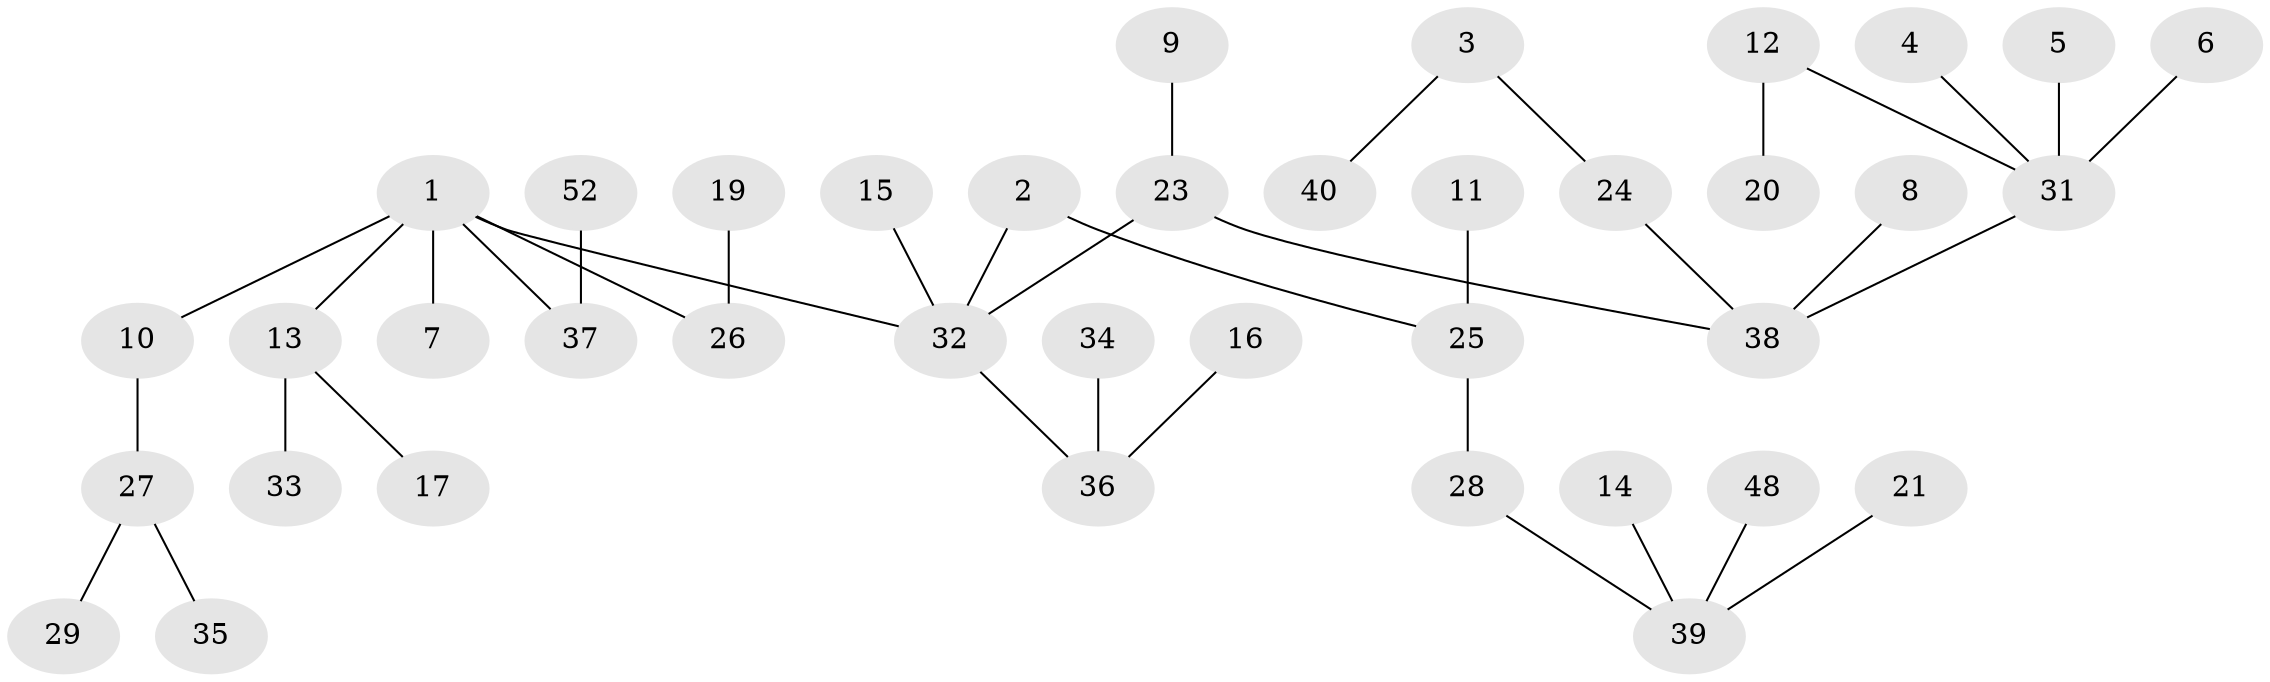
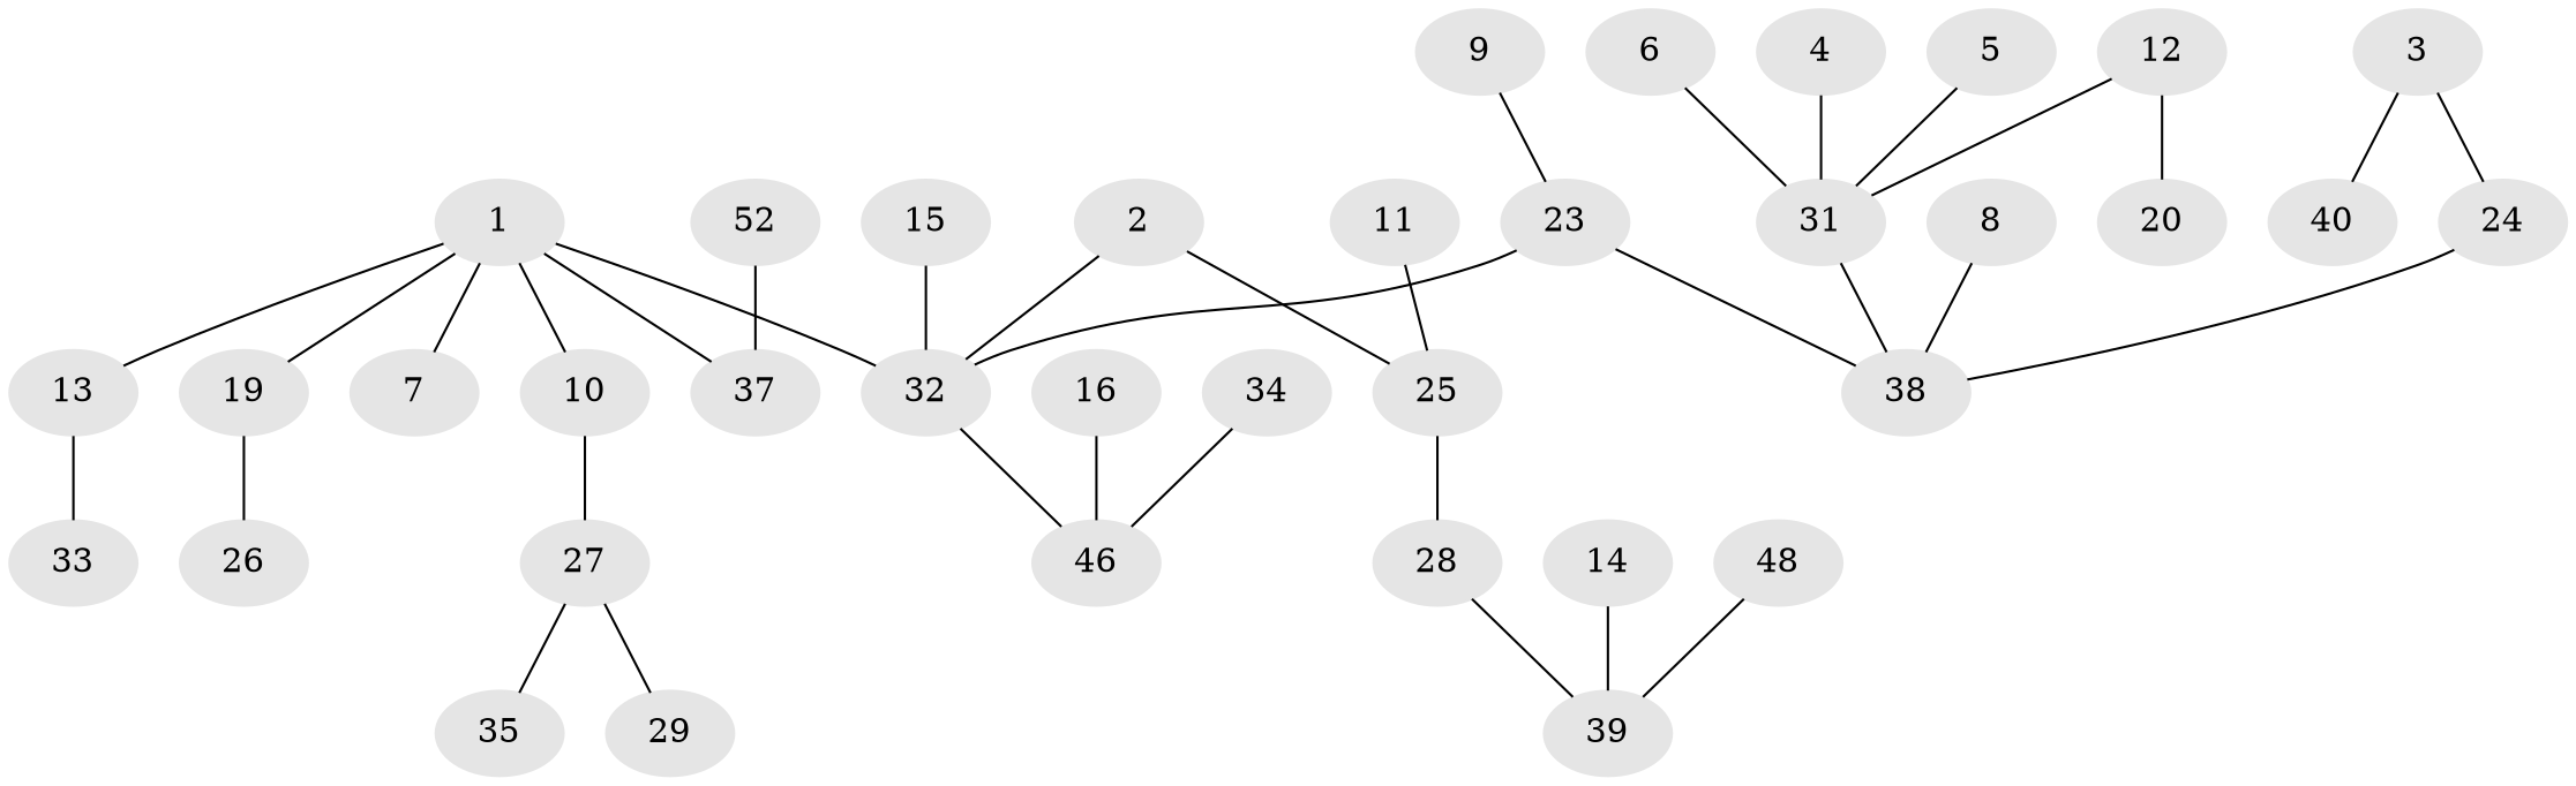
  graph {
    node [color=gray90 style=filled]
    edge [weight=1.0]
    1
    7
    10
    13
    19
    32
    37
    27
-   17
    33
    26
-   36
+   36 [label=46]
    2
    25
    28
    3
    24
    40
    38
    4
    31
    5
    6
    8
    9
    23
    29
    35
    11
    12
    20
    14
    39
    15
    16
    n36 [label=48]
-   21
    n38 [label=52]
    34
    1 -- 7
    1 -- 10
    1 -- 13
-   1 -- 26
+   1 -- 19
    1 -- 32
    1 -- 37
    10 -- 27
-   13 -- 17
    13 -- 33
    19 -- 26
    32 -- 36
    27 -- 29
    27 -- 35
    2 -- 32
    2 -- 25
    25 -- 28
    28 -- 39
    3 -- 24
    3 -- 40
    24 -- 38
    4 -- 31
    31 -- 38
    5 -- 31
    6 -- 31
    8 -- 38
    9 -- 23
    23 -- 32
    23 -- 38
    11 -- 25
    12 -- 31
    12 -- 20
    14 -- 39
    15 -- 32
    16 -- 36
    n36 -- 39
-   21 -- 39
    n38 -- 37
    34 -- 36
  }
